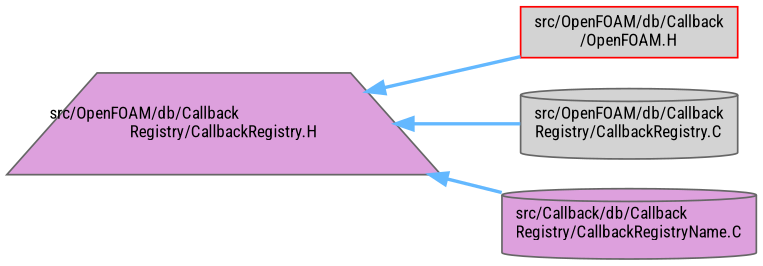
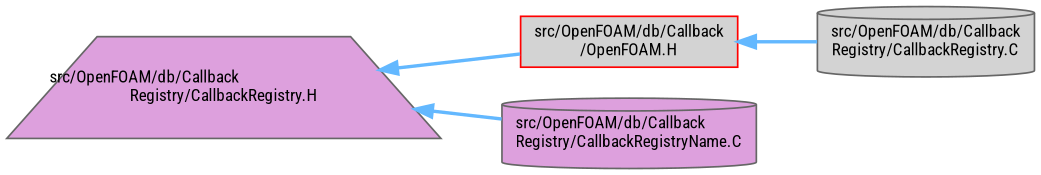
  digraph {
    fontname="Roboto Condensed"
    rankdir=LR
    node [color=grey40 fillcolor=plum fontname="Roboto Condensed" fontsize=10 shape=cylinder style=filled]
    edge [color=steelblue1 dir=back fontname="Roboto Condensed" fontsize=10 labelfontname=Helvetica labelfontsize=10 style=bold]
    n1 [color=gray40 fontcolor=black height=0.2 label="src/OpenFOAM/db/Callback\lRegistry/CallbackRegistry.H" shape=trapezium width=0.4]
    n2 [color=red fillcolor=lightgrey height=0.2 label="src/OpenFOAM/db/Callback\l/OpenFOAM.H" shape=box width=0.4]
    n3 [fillcolor=lightgrey height=0.2 label="src/OpenFOAM/db/Callback\lRegistry/CallbackRegistry.C" width=0.4]
-   n4 [height=0.2 label="src/Callback/db/Callback\lRegistry/CallbackRegistryName.C" width=0.4]
+   n4 [height=0.2 label="src/OpenFOAM/db/Callback\lRegistry/CallbackRegistryName.C" width=0.4]
    n1 -> n2
-   n1 -> n3
+   n2 -> n3
    n1 -> n4
  }
